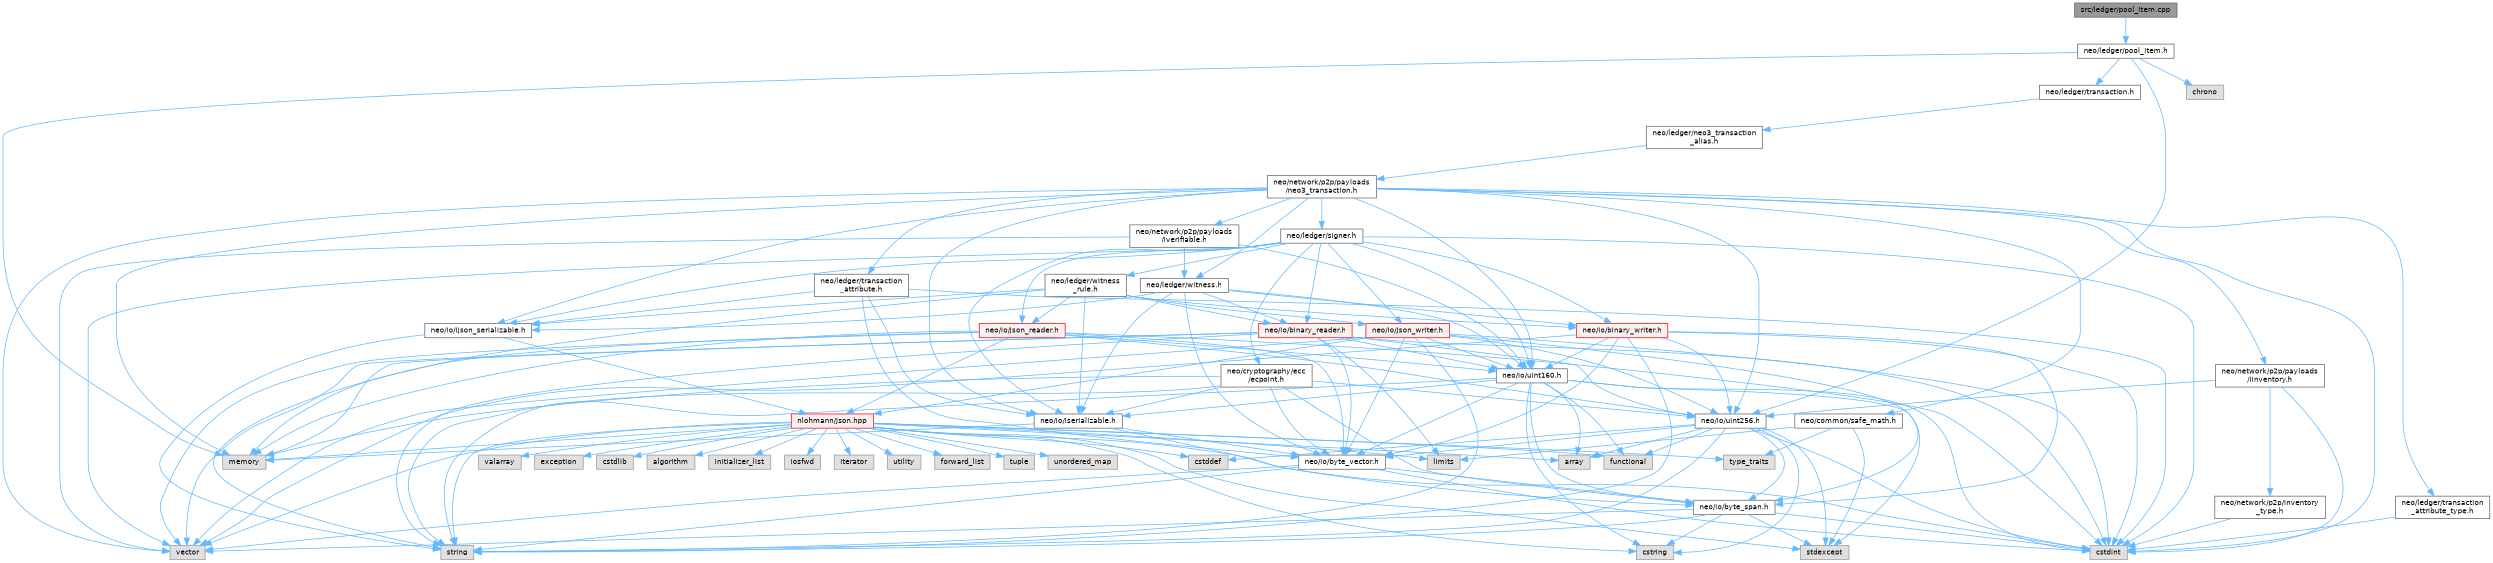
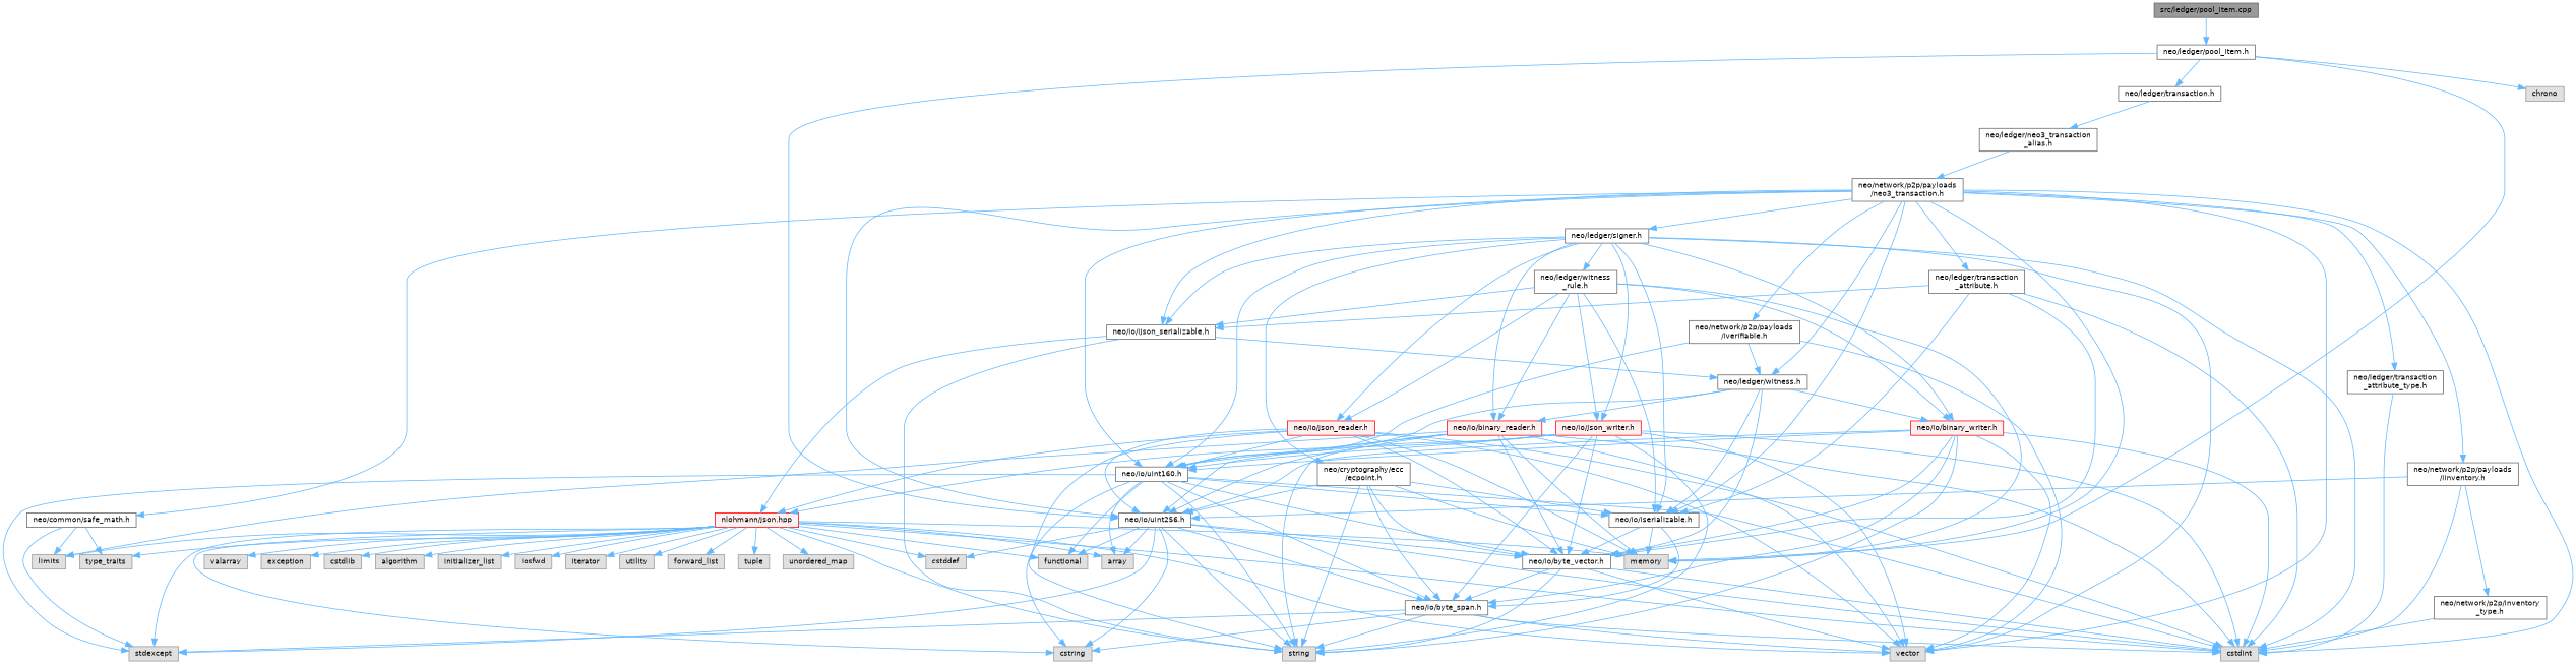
  digraph {
    node [color=grey60 fillcolor="#E0E0E0" fontname=Helvetica fontsize=10 shape=box style=filled]
    edge [color=steelblue1 fontname=Helvetica fontsize=10 labelfontname=Helvetica labelfontsize=10 style=solid]
    n1 [color=gray40 fillcolor=grey60 fontcolor=black height=0.2 label="src/ledger/pool_item.cpp" width=0.4]
    n2 [color=grey40 fillcolor=white height=0.2 label="neo/ledger/pool_item.h" width=0.4]
    n3 [color=grey40 fillcolor=white height=0.2 label="neo/io/uint256.h" width=0.4]
    n4 [height=0.2 label=memory width=0.4]
    n5 [color=grey40 fillcolor=white height=0.2 label="neo/ledger/transaction.h" width=0.4]
    n6 [height=0.2 label=chrono width=0.4]
    n7 [color=grey40 fillcolor=white height=0.2 label="neo/io/byte_span.h" width=0.4]
    n8 [height=0.2 label=cstdint width=0.4]
    n9 [height=0.2 label=cstring width=0.4]
    n10 [height=0.2 label=stdexcept width=0.4]
    n11 [height=0.2 label=string width=0.4]
    n12 [color=grey40 fillcolor=white height=0.2 label="neo/io/byte_vector.h" width=0.4]
    n13 [height=0.2 label=array width=0.4]
    n14 [height=0.2 label=cstddef width=0.4]
    n15 [height=0.2 label=functional width=0.4]
    n16 [color=grey40 fillcolor=white height=0.2 label="neo/ledger/neo3_transaction\l_alias.h" width=0.4]
    n17 [height=0.2 label=vector width=0.4]
    n18 [color=grey40 fillcolor=white height=0.2 label="neo/io/iserializable.h" width=0.4]
    n19 [color=grey40 fillcolor=white height=0.2 label="neo/network/p2p/payloads\l/neo3_transaction.h" width=0.4]
    n20 [color=grey40 fillcolor=white height=0.2 label="neo/common/safe_math.h" width=0.4]
    n21 [color=grey40 fillcolor=white height=0.2 label="neo/io/ijson_serializable.h" width=0.4]
    n22 [color=grey40 fillcolor=white height=0.2 label="neo/io/uint160.h" width=0.4]
    n23 [color=grey40 fillcolor=white height=0.2 label="neo/ledger/signer.h" width=0.4]
    n24 [color=grey40 fillcolor=white height=0.2 label="neo/ledger/transaction\l_attribute.h" width=0.4]
    n25 [color=grey40 fillcolor=white height=0.2 label="neo/ledger/transaction\l_attribute_type.h" width=0.4]
    n26 [color=grey40 fillcolor=white height=0.2 label="neo/ledger/witness.h" width=0.4]
    n27 [color=grey40 fillcolor=white height=0.2 label="neo/network/p2p/payloads\l/iinventory.h" width=0.4]
    n28 [color=grey40 fillcolor=white height=0.2 label="neo/network/p2p/payloads\l/iverifiable.h" width=0.4]
    n29 [height=0.2 label=limits width=0.4]
    n30 [height=0.2 label=type_traits width=0.4]
    n31 [color=red fillcolor="#FFF0F0" height=0.2 label="nlohmann/json.hpp" width=0.4]
    n32 [color=grey40 fillcolor=white height=0.2 label="neo/cryptography/ecc\l/ecpoint.h" width=0.4]
    n33 [color=red fillcolor="#FFF0F0" height=0.2 label="neo/io/binary_reader.h" width=0.4]
    n34 [color=red fillcolor="#FFF0F0" height=0.2 label="neo/io/binary_writer.h" width=0.4]
    n35 [color=red fillcolor="#FFF0F0" height=0.2 label="neo/io/json_reader.h" width=0.4]
    n36 [color=red fillcolor="#FFF0F0" height=0.2 label="neo/io/json_writer.h" width=0.4]
    n37 [color=grey40 fillcolor=white height=0.2 label="neo/ledger/witness\l_rule.h" width=0.4]
    n38 [color=grey40 fillcolor=white height=0.2 label="neo/network/p2p/inventory\l_type.h" width=0.4]
    n39 [height=0.2 label=algorithm width=0.4]
    n40 [height=0.2 label=initializer_list width=0.4]
    n41 [height=0.2 label=iosfwd width=0.4]
    n42 [height=0.2 label=iterator width=0.4]
    n43 [height=0.2 label=utility width=0.4]
    n44 [height=0.2 label=forward_list width=0.4]
    n45 [height=0.2 label=tuple width=0.4]
    n46 [height=0.2 label=unordered_map width=0.4]
    n47 [height=0.2 label=valarray width=0.4]
    n48 [height=0.2 label=exception width=0.4]
    n49 [height=0.2 label=cstdlib width=0.4]
    n1 -> n2
    n2 -> n3
    n2 -> n4
    n2 -> n5
    n2 -> n6
    n3 -> n7
    n3 -> n8
    n3 -> n9
    n3 -> n10
    n3 -> n11
    n3 -> n12
    n3 -> n13
    n3 -> n14
    n3 -> n15
    n5 -> n16
    n7 -> n8
    n7 -> n9
    n7 -> n10
    n7 -> n11
    n7 -> n17
    n12 -> n7
    n12 -> n8
    n12 -> n11
    n12 -> n17
    n16 -> n19
    n18 -> n4
    n18 -> n7
    n18 -> n12
    n19 -> n3
    n19 -> n4
    n19 -> n8
    n19 -> n17
    n19 -> n18
    n19 -> n20
    n19 -> n21
    n19 -> n22
    n19 -> n23
    n19 -> n24
    n19 -> n25
    n19 -> n26
    n19 -> n27
    n19 -> n28
    n20 -> n10
    n20 -> n29
    n20 -> n30
    n21 -> n11
    n21 -> n31
    n22 -> n7
    n22 -> n8
    n22 -> n9
    n22 -> n10
    n22 -> n11
    n22 -> n12
    n22 -> n13
    n22 -> n15
    n22 -> n18
    n23 -> n8
    n23 -> n17
    n23 -> n18
    n23 -> n21
    n23 -> n22
    n23 -> n32
    n23 -> n33
    n23 -> n34
    n23 -> n35
    n23 -> n36
    n23 -> n37
    n24 -> n8
    n24 -> n12
    n24 -> n18
    n24 -> n21
    n25 -> n8
    n26 -> n12
    n26 -> n18
-   n26 -> n21
+   n21 -> n26
    n26 -> n22
    n26 -> n33
    n26 -> n34
    n27 -> n3
    n27 -> n8
    n27 -> n38
    n28 -> n17
    n28 -> n22
    n28 -> n26
    n31 -> n4
    n31 -> n8
    n31 -> n9
    n31 -> n10
    n31 -> n11
    n31 -> n13
    n31 -> n14
    n31 -> n15
    n31 -> n17
    n31 -> n29
    n31 -> n30
    n31 -> n39
    n31 -> n40
    n31 -> n41
    n31 -> n42
    n31 -> n43
    n31 -> n44
    n31 -> n45
    n31 -> n46
    n31 -> n47
    n31 -> n48
    n31 -> n49
    n32 -> n3
    n32 -> n4
    n32 -> n7
    n32 -> n11
    n32 -> n12
    n32 -> n18
    n33 -> n3
    n33 -> n4
    n33 -> n8
    n33 -> n11
    n33 -> n12
    n33 -> n17
    n33 -> n22
    n33 -> n29
    n34 -> n3
    n34 -> n7
    n34 -> n8
    n34 -> n11
    n34 -> n12
    n34 -> n17
    n34 -> n22
    n35 -> n3
    n35 -> n4
    n35 -> n8
    n35 -> n11
    n35 -> n12
    n35 -> n17
    n35 -> n22
    n35 -> n31
    n36 -> n3
    n36 -> n7
    n36 -> n8
    n36 -> n11
    n36 -> n12
    n36 -> n17
    n36 -> n22
    n36 -> n31
    n37 -> n4
    n37 -> n18
    n37 -> n21
    n37 -> n33
    n37 -> n34
    n37 -> n35
    n37 -> n36
    n38 -> n8
  }
